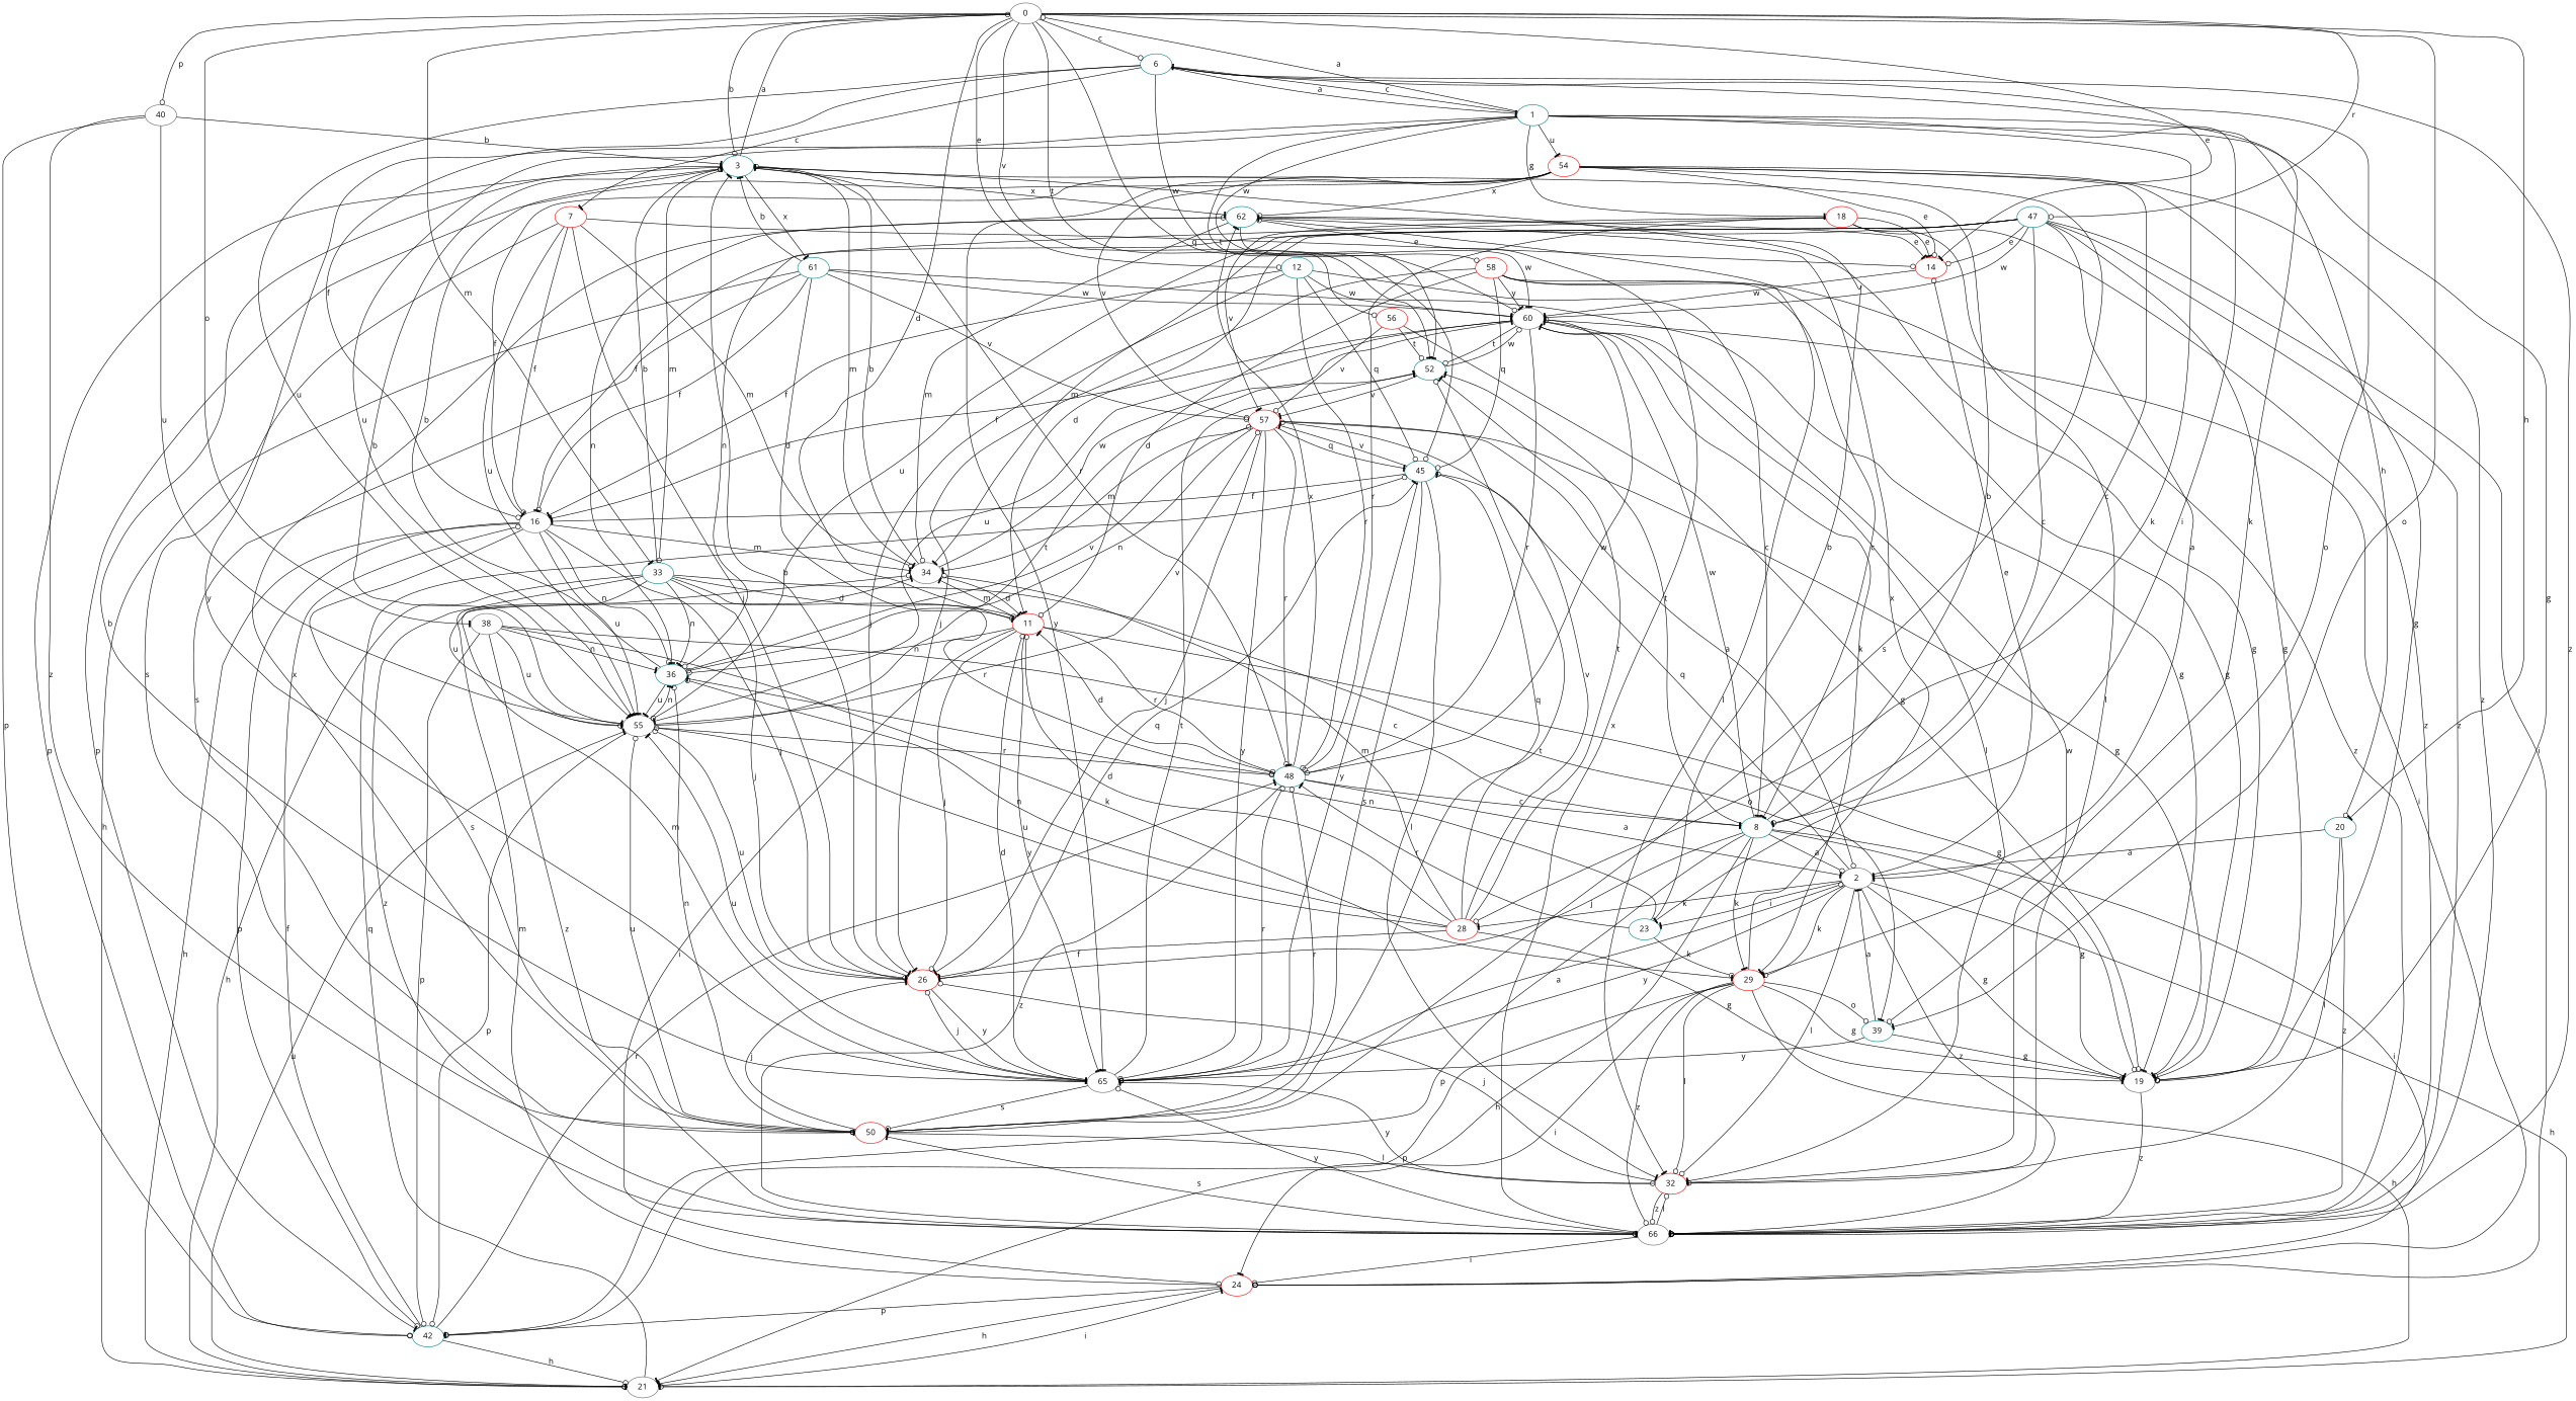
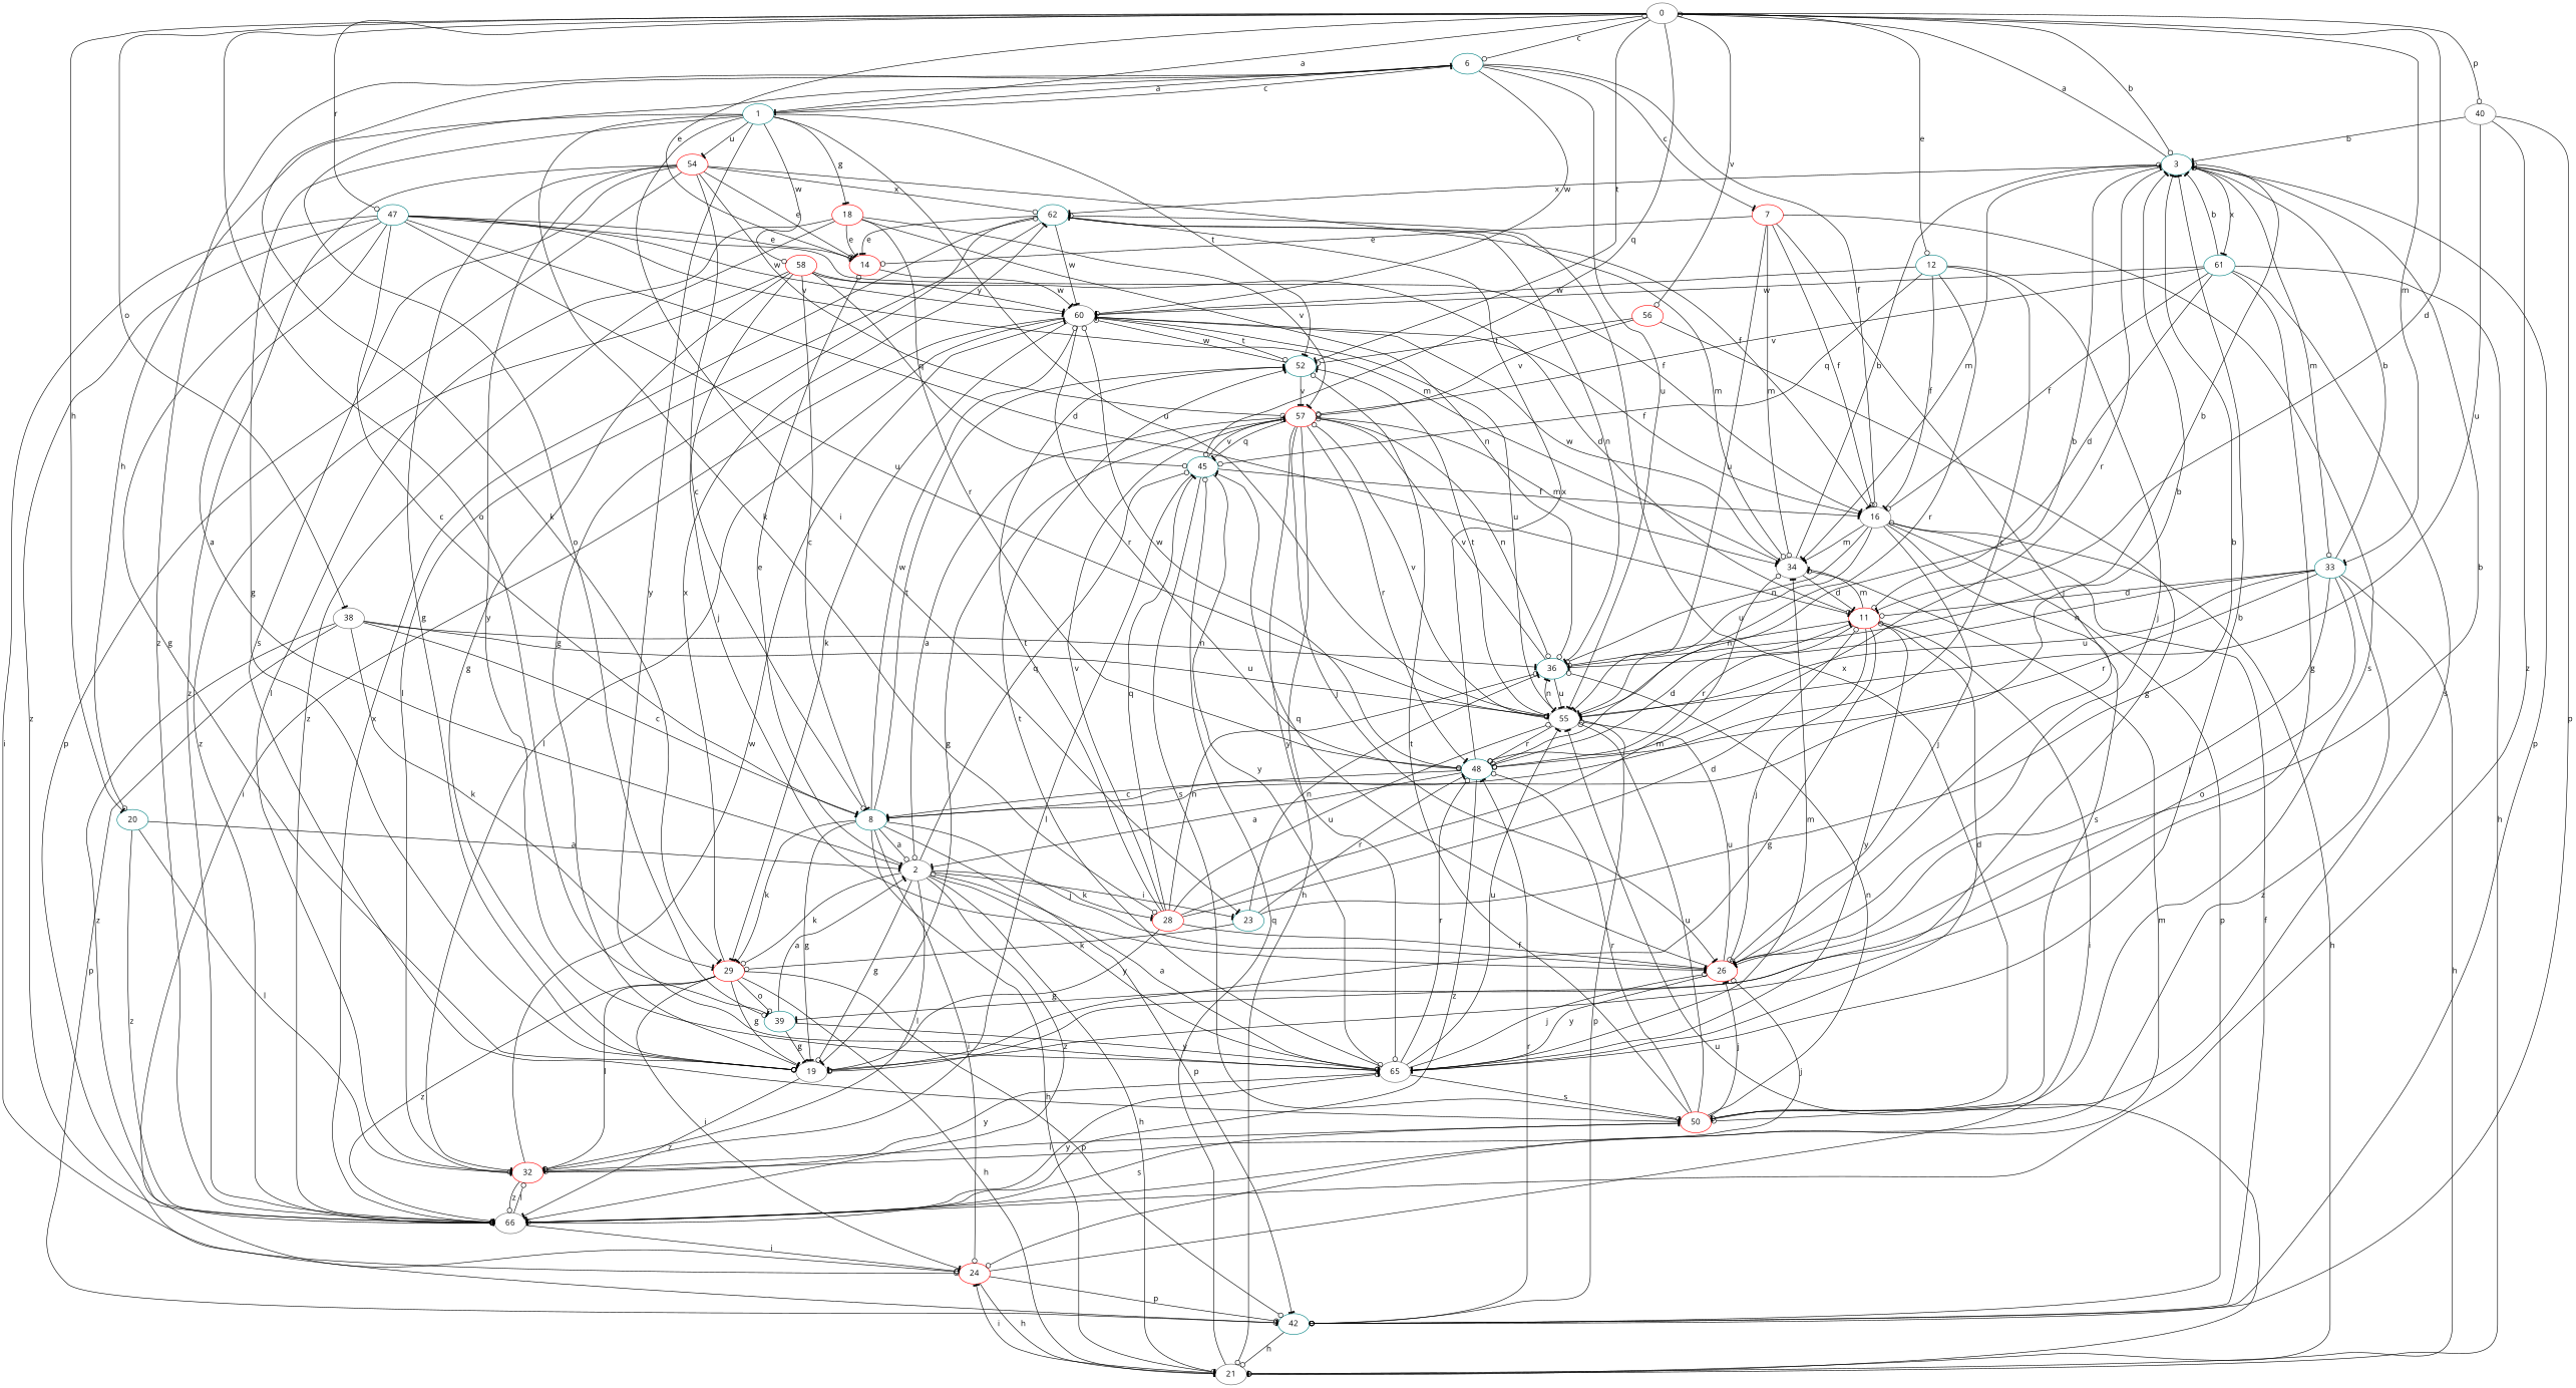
  strict digraph {
    fontname="Open Sans"
    node [color=teal fontname="Open Sans"]
    edge [arrowhead=tee fontname="Open Sans"]
    0 [color=gray40]
    n2 [label=3]
    6
    11 [color=red]
    12
    14 [color=red]
    20
    33
    38 [color=gray40]
    39
    40 [color=gray40]
    45
    47
    52
    56 [color=red]
    34 [color=gray40]
    42
    48
    61
    62
    1
    55 [color=gray40]
    29 [color=red]
    66 [color=gray40]
    7 [color=red]
    16 [color=gray40]
    60 [color=gray40]
    19 [color=gray40]
    65 [color=gray40]
    26 [color=red]
    24 [color=red]
    36
    8
    2 [color=gray40]
    32 [color=red]
    21 [color=gray40]
    50 [color=red]
    57 [color=red]
    18 [color=red]
    23
    28 [color=red]
    54 [color=red]
    58 [color=red]
    0 -> n2 [arrowhead=odot label=b]
    0 -> 6 [arrowhead=odot label=c]
    0 -> 11 [label=d]
    0 -> 12 [arrowhead=odot label=e]
    0 -> 14 [label=e]
    0 -> 20 [label=h]
    0 -> 33 [label=m]
    0 -> 38 [label=o]
    0 -> 39 [label=o]
    0 -> 40 [arrowhead=odot label=p]
    0 -> 45 [arrowhead=odot label=q]
    0 -> 47 [arrowhead=odot label=r]
    0 -> 52 [label=t]
    0 -> 56 [arrowhead=odot label=v]
    n2 -> 0 [arrowhead=odot label=a]
    n2 -> 33 [arrowhead=odot label=m]
    n2 -> 34 [label=m]
    n2 -> 42 [arrowhead=odot label=p]
    n2 -> 48 [arrowhead=odot label=r]
    n2 -> 61 [label=x]
    n2 -> 62 [label=x]
    6 -> 39 [arrowhead=odot label=o]
    6 -> 1 [label=a]
    6 -> 55 [label=u]
    6 -> 29 [label=k]
    6 -> 66 [arrowhead=odot label=z]
    6 -> 7 [label=c]
    6 -> 16 [arrowhead=odot label=f]
    6 -> 60 [arrowhead=odot label=w]
    11 -> 34 [label=m]
    11 -> 48 [arrowhead=odot label=r]
    11 -> 19 [arrowhead=odot label=g]
    11 -> 65 [label=y]
    11 -> 26 [arrowhead=odot label=j]
    11 -> 24 [arrowhead=odot label=i]
    11 -> 36 [arrowhead=odot label=n]
    12 -> 45 [arrowhead=odot label=q]
    12 -> 48 [arrowhead=odot label=r]
    12 -> 16 [label=f]
    12 -> 60 [label=w]
    12 -> 26 [label=j]
    12 -> 8 [label=c]
    14 -> 60 [label=w]
    20 -> 66 [label=z]
    20 -> 2 [label=a]
    20 -> 32 [arrowhead=odot label=l]
    33 -> n2 [arrowhead=odot label=b]
    33 -> 11 [arrowhead=odot label=d]
    33 -> 39 [label=o]
    33 -> 48 [arrowhead=odot label=r]
    33 -> 55 [label=u]
    33 -> 66 [arrowhead=odot label=z]
    33 -> 26 [label=j]
    33 -> 36 [label=n]
    33 -> 21 [arrowhead=odot label=h]
    38 -> 42 [arrowhead=odot label=p]
    38 -> 55 [arrowhead=odot label=u]
    38 -> 29 [label=k]
    38 -> 66 [arrowhead=odot label=z]
    38 -> 36 [label=n]
    38 -> 8 [label=c]
    39 -> 19 [label=g]
    39 -> 65 [arrowhead=odot label=y]
    39 -> 2 [label=a]
    40 -> n2 [label=b]
    40 -> 42 [arrowhead=odot label=p]
    40 -> 55 [label=u]
    40 -> 66 [label=z]
    45 -> 16 [label=f]
    45 -> 65 [arrowhead=odot label=y]
    45 -> 32 [label=l]
    45 -> 50 [label=s]
    45 -> 57 [label=v]
    47 -> 11 [label=d]
    47 -> 14 [arrowhead=odot label=e]
    47 -> 34 [label=m]
    47 -> 55 [arrowhead=odot label=u]
    47 -> 66 [arrowhead=odot label=z]
    47 -> 16 [label=f]
    47 -> 60 [label=w]
    47 -> 19 [arrowhead=odot label=g]
    47 -> 24 [arrowhead=odot label=i]
    47 -> 8 [label=c]
    47 -> 2 [label=a]
    52 -> 60 [arrowhead=odot label=w]
    52 -> 57 [label=v]
    56 -> 52 [arrowhead=odot label=t]
    56 -> 19 [arrowhead=odot label=g]
    56 -> 57 [arrowhead=odot label=v]
    34 -> n2 [arrowhead=odot label=b]
    34 -> 11 [label=d]
    34 -> 60 [label=w]
    42 -> 48 [label=r]
    42 -> 16 [arrowhead=odot label=f]
    42 -> 21 [arrowhead=odot label=h]
    48 -> 11 [label=d]
    48 -> 62 [label=x]
    48 -> 66 [label=z]
    48 -> 60 [arrowhead=odot label=w]
    48 -> 8 [label=c]
    48 -> 2 [label=a]
    61 -> n2 [label=b]
    61 -> 11 [arrowhead=odot label=d]
    61 -> 16 [arrowhead=odot label=f]
    61 -> 60 [label=w]
    61 -> 19 [label=g]
    61 -> 21 [label=h]
    61 -> 50 [label=s]
    61 -> 57 [arrowhead=odot label=v]
    62 -> 14 [label=e]
    62 -> 34 [arrowhead=odot label=m]
    62 -> 60 [label=w]
    62 -> 19 [label=g]
    62 -> 36 [label=n]
    62 -> 32 [label=l]
    1 -> 0 [arrowhead=odot label=a]
    1 -> 6 [label=c]
    1 -> 20 [arrowhead=odot label=h]
    1 -> 52 [label=t]
    1 -> 55 [label=u]
    1 -> 19 [arrowhead=odot label=g]
    1 -> 65 [label=y]
    1 -> 18 [label=g]
    1 -> 23 [label=i]
    1 -> 28 [arrowhead=odot label=k]
    1 -> 54 [label=u]
    1 -> 58 [arrowhead=odot label=w]
    55 -> n2 [label=b]
    55 -> 52 [label=t]
    55 -> 42 [arrowhead=odot label=p]
    55 -> 48 [arrowhead=odot label=r]
    55 -> 36 [label=n]
    55 -> 57 [arrowhead=odot label=v]
    29 -> 39 [arrowhead=odot label=o]
    29 -> 42 [arrowhead=odot label=p]
    29 -> 62 [label=x]
    29 -> 66 [arrowhead=odot label=z]
    29 -> 19 [label=g]
    29 -> 24 [label=i]
    29 -> 32 [arrowhead=odot label=l]
    29 -> 21 [label=h]
    66 -> 62 [arrowhead=odot label=x]
    66 -> 65 [arrowhead=odot label=y]
    66 -> 24 [arrowhead=odot label=i]
    66 -> 32 [arrowhead=odot label=l]
    66 -> 50 [label=s]
    7 -> 14 [arrowhead=odot label=e]
    7 -> 34 [arrowhead=odot label=m]
    7 -> 55 [label=u]
    7 -> 16 [arrowhead=odot label=f]
    7 -> 26 [label=j]
    7 -> 50 [arrowhead=odot label=s]
    16 -> 34 [label=m]
    16 -> 42 [arrowhead=odot label=p]
    16 -> 55 [label=u]
    16 -> 26 [arrowhead=odot label=j]
    16 -> 36 [arrowhead=odot label=n]
    16 -> 21 [arrowhead=odot label=h]
    16 -> 50 [arrowhead=odot label=s]
    60 -> 52 [arrowhead=odot label=t]
    60 -> 48 [arrowhead=odot label=r]
    60 -> 55 [label=u]
    60 -> 29 [label=k]
    60 -> 16 [label=f]
    60 -> 24 [arrowhead=odot label=i]
    60 -> 32 [label=l]
    19 -> 66 [label=z]
    65 -> n2 [label=b]
    65 -> 11 [arrowhead=odot label=d]
    65 -> 52 [label=t]
    65 -> 34 [label=m]
    65 -> 48 [arrowhead=odot label=r]
    65 -> 55 [label=u]
    65 -> 26 [arrowhead=odot label=j]
    65 -> 2 [arrowhead=odot label=a]
    65 -> 50 [arrowhead=odot label=s]
    26 -> n2 [label=b]
    26 -> 45 [label=q]
    26 -> 55 [arrowhead=odot label=u]
    26 -> 65 [label=y]
    24 -> 34 [arrowhead=odot label=m]
    24 -> 42 [arrowhead=odot label=p]
    24 -> 21 [label=h]
    36 -> n2 [arrowhead=odot label=b]
    36 -> 55 [label=u]
    36 -> 57 [arrowhead=odot label=v]
    8 -> n2 [label=b]
    8 -> 52 [label=t]
    8 -> 42 [label=p]
    8 -> 29 [label=k]
-   8 -> 60 [label=w]
+   8 -> 60 [arrowhead=odot label=w]
    8 -> 19 [label=g]
    8 -> 26 [label=j]
    8 -> 24 [arrowhead=odot label=i]
    8 -> 2 [arrowhead=odot label=a]
    8 -> 21 [label=h]
    2 -> 14 [arrowhead=odot label=e]
    2 -> 45 [arrowhead=odot label=q]
    2 -> 29 [arrowhead=odot label=k]
    2 -> 66 [label=z]
    2 -> 19 [arrowhead=odot label=g]
    2 -> 65 [arrowhead=odot label=y]
    2 -> 32 [arrowhead=odot label=l]
    2 -> 21 [arrowhead=odot label=h]
    2 -> 23 [label=i]
    2 -> 28 [label=k]
    32 -> 66 [arrowhead=odot label=z]
    32 -> 60 [label=w]
    32 -> 65 [label=y]
    32 -> 26 [arrowhead=odot label=j]
    21 -> 45 [arrowhead=odot label=q]
    21 -> 55 [label=u]
    21 -> 24 [label=i]
    50 -> 52 [arrowhead=odot label=t]
    50 -> 48 [arrowhead=odot label=r]
    50 -> 62 [arrowhead=odot label=x]
    50 -> 55 [arrowhead=odot label=u]
    50 -> 26 [label=j]
    50 -> 36 [arrowhead=odot label=n]
    50 -> 32 [arrowhead=odot label=l]
    57 -> 45 [label=q]
    57 -> 34 [label=m]
    57 -> 48 [label=r]
    57 -> 19 [label=g]
    57 -> 65 [arrowhead=odot label=y]
    57 -> 26 [label=j]
    57 -> 36 [arrowhead=odot label=n]
    57 -> 2 [arrowhead=odot label=a]
+   57 -> 21 [arrowhead=odot label=h]
    18 -> 14 [label=e]
    18 -> 48 [arrowhead=odot label=r]
    18 -> 66 [arrowhead=odot label=z]
    18 -> 36 [arrowhead=odot label=n]
    18 -> 32 [label=l]
    18 -> 57 [label=v]
    23 -> n2 [label=b]
    23 -> 48 [label=r]
    23 -> 29 [arrowhead=odot label=k]
    23 -> 36 [label=n]
    28 -> 11 [arrowhead=odot label=d]
    28 -> 45 [label=q]
    28 -> 52 [label=t]
    28 -> 34 [arrowhead=odot label=m]
    28 -> 55 [arrowhead=odot label=u]
    28 -> 19 [label=g]
    28 -> 26 [label=f]
    28 -> 36 [arrowhead=odot label=n]
    28 -> 57 [arrowhead=odot label=v]
    54 -> 14 [arrowhead=odot label=e]
    54 -> 42 [label=p]
    54 -> 62 [arrowhead=odot label=x]
    54 -> 66 [label=z]
    54 -> 16 [label=f]
    54 -> 19 [arrowhead=odot label=g]
    54 -> 65 [label=y]
    54 -> 8 [arrowhead=odot label=c]
    54 -> 50 [label=s]
    54 -> 57 [arrowhead=odot label=v]
    58 -> 11 [arrowhead=odot label=d]
    58 -> 45 [arrowhead=odot label=q]
    58 -> 66 [arrowhead=odot label=z]
    58 -> 60 [label=y]
    58 -> 19 [arrowhead=odot label=g]
    58 -> 26 [label=j]
    58 -> 8 [label=c]
  }
